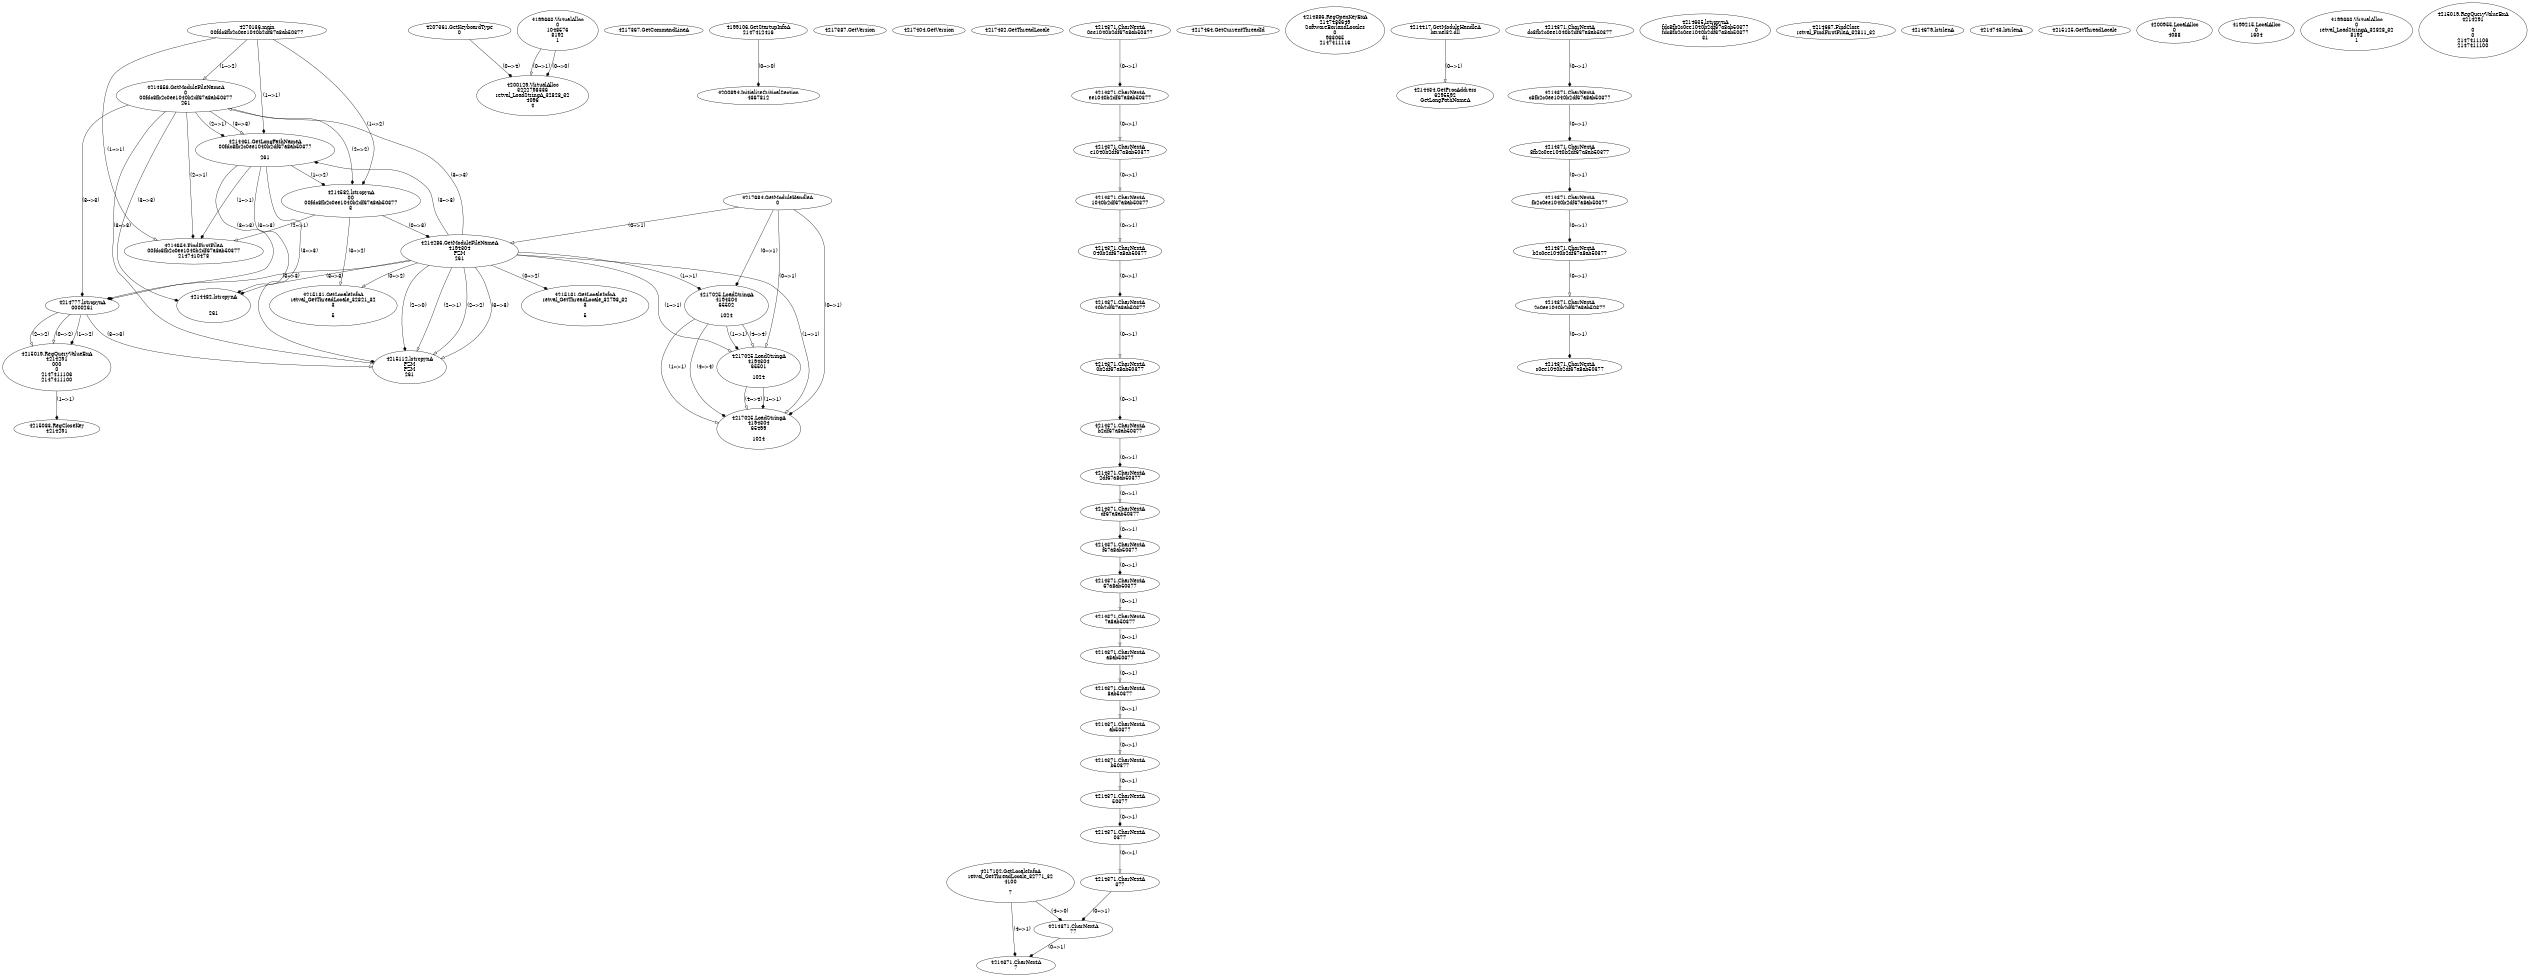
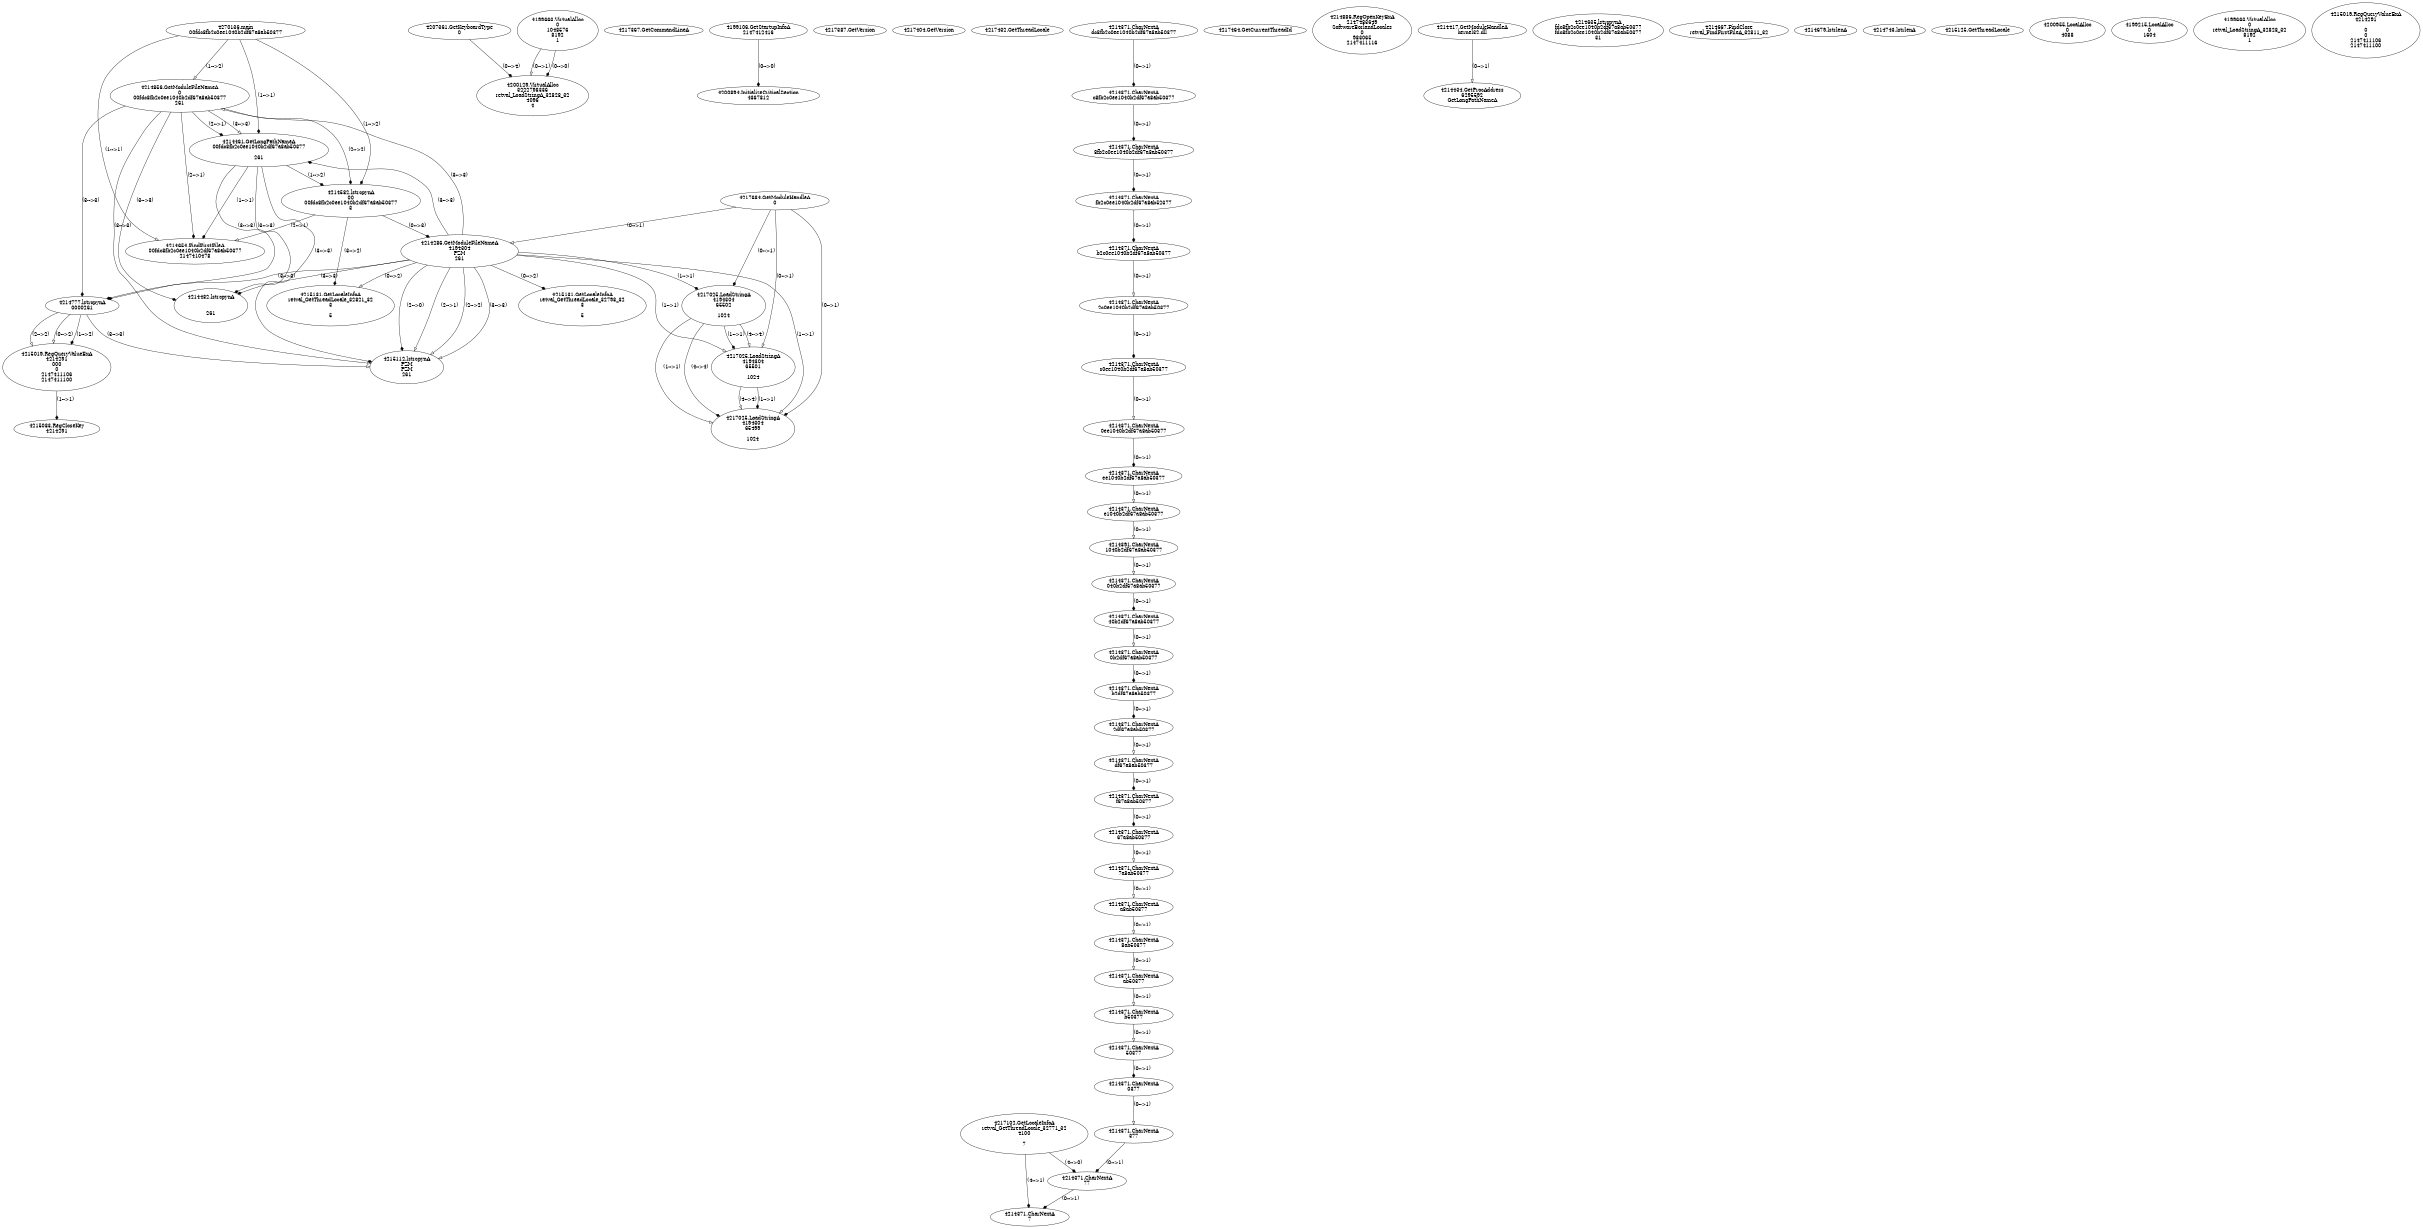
  digraph {
    edge [arrowhead=diamond]
    n1 [label="4270136.main\n00fdc8fb2c0ee1040b2df67a8ab50377"]
    n2 [label="4214856.GetModuleFileNameA\n0\n00fdc8fb2c0ee1040b2df67a8ab50377\n261"]
    n3 [label="4214461.GetLongPathNameA\n00fdc8fb2c0ee1040b2df67a8ab50377\n\n261"]
    n4 [label="4214582.lstrcpynA\n00\n00fdc8fb2c0ee1040b2df67a8ab50377\n3"]
    n5 [label="4214654.FindFirstFileA\n00fdc8fb2c0ee1040b2df67a8ab50377\n2147410478"]
    n6 [label="4214777.lstrcpynA\n0000261"]
    n7 [label="4215112.lstrcpynA\nPZM\nPZM\n261"]
    n8 [label="4214482.lstrcpynA\n\n\n261"]
    n9 [label="4214286.GetModuleFileNameA\n4194304\nPZM\n261"]
    n10 [label="4215131.GetLocaleInfoA\nretval_GetThreadLocale_32821_32\n3\n\n5"]
    n11 [label="4217684.GetModuleHandleA\n0"]
    n12 [label="4217025.LoadStringA\n4194304\n65502\n\n1024"]
    n13 [label="4217025.LoadStringA\n4194304\n65501\n\n1024"]
    n14 [label="4217025.LoadStringA\n4194304\n65499\n\n1024"]
    n15 [label="4215131.GetLocaleInfoA\nretval_GetThreadLocale_32798_32\n3\n\n5"]
    n16 [label="4207361.GetKeyboardType\n0"]
    n17 [label="4200129.VirtualAlloc\n3222798336\nretval_LoadStringA_32828_32\n4096\n4"]
    n18 [label="4217367.GetCommandLineA\n"]
    n19 [label="4199106.GetStartupInfoA\n2147412416"]
    n20 [label="4200894.InitializeCriticalSection\n4367812"]
    n21 [label="4217387.GetVersion\n"]
    n22 [label="4217404.GetVersion\n"]
    n23 [label="4217432.GetThreadLocale\n"]
    n24 [label="4217102.GetLocaleInfoA\nretval_GetThreadLocale_32771_32\n4100\n\n7"]
    n25 [label="4214371.CharNextA\n77"]
    n26 [label="4214371.CharNextA\n7"]
    n27 [label="4217464.GetCurrentThreadId\n"]
    n28 [label="4215019.RegQueryValueExA\n4214291\n000\n0\n2147411106\n2147411100"]
    n29 [label="4214886.RegOpenKeyExA\n2147483649\nSoftware\Borland\Locales\n0\n983065\n2147411116"]
    n30 [label="4214417.GetModuleHandleA\nkernel32.dll"]
    n31 [label="4214434.GetProcAddress\n6295592\nGetLongPathNameA"]
    n32 [label="4214371.CharNextA\ndc8fb2c0ee1040b2df67a8ab50377"]
    n33 [label="4214371.CharNextA\nc8fb2c0ee1040b2df67a8ab50377"]
    n34 [label="4214371.CharNextA\n8fb2c0ee1040b2df67a8ab50377"]
-   n35 [label="4214371.CharNextA\nfb2c0ee1040b2df67a8ab50377"]
+   n35 [label="4214371.CharNextA\nfb2c0ee1040b2df67a8ab52377"]
    n36 [label="4214371.CharNextA\nb2c0ee1040b2df67a8ab50377"]
    n37 [label="4214371.CharNextA\n2c0ee1040b2df67a8ab50377"]
    n38 [label="4214371.CharNextA\nc0ee1040b2df67a8ab50377"]
    n39 [label="4214371.CharNextA\n0ee1040b2df67a8ab50377"]
    n40 [label="4214371.CharNextA\nee1040b2df67a8ab50377"]
    n41 [label="4214371.CharNextA\ne1040b2df67a8ab50377"]
-   n42 [label="4214371.CharNextA\n1040b2df67a8ab50377"]
+   n42 [label="4214391.CharNextA\n1040b2df67a8ab50377"]
    n43 [label="4214371.CharNextA\n040b2df67a8ab50377"]
    n44 [label="4214371.CharNextA\n40b2df67a8ab50377"]
    n45 [label="4214371.CharNextA\n0b2df67a8ab50377"]
    n46 [label="4214371.CharNextA\nb2df67a8ab50377"]
    n47 [label="4214371.CharNextA\n2df67a8ab50377"]
    n48 [label="4214371.CharNextA\ndf67a8ab50377"]
    n49 [label="4214371.CharNextA\nf67a8ab50377"]
    n50 [label="4214371.CharNextA\n67a8ab50377"]
    n51 [label="4214371.CharNextA\n7a8ab50377"]
    n52 [label="4214371.CharNextA\na8ab50377"]
    n53 [label="4214371.CharNextA\n8ab50377"]
    n54 [label="4214371.CharNextA\nab50377"]
    n55 [label="4214371.CharNextA\nb50377"]
    n56 [label="4214371.CharNextA\n50377"]
    n57 [label="4214371.CharNextA\n0377"]
    n58 [label="4214371.CharNextA\n377"]
    n59 [label="4214635.lstrcpynA\nfdc8fb2c0ee1040b2df67a8ab50377\nfdc8fb2c0ee1040b2df67a8ab50377\n31"]
    n60 [label="4214667.FindClose\nretval_FindFirstFileA_32811_32"]
    n61 [label="4214679.lstrlenA\n"]
    n62 [label="4214743.lstrlenA\n"]
    n63 [label="4215083.RegCloseKey\n4214291"]
    n64 [label="4215125.GetThreadLocale\n"]
    n65 [label="4200955.LocalAlloc\n0\n4088"]
    n66 [label="4199663.VirtualAlloc\n0\n1048576\n8192\n1"]
    n67 [label="4199215.LocalAlloc\n0\n1604"]
    n68 [label="4199663.VirtualAlloc\n0\nretval_LoadStringA_32828_32\n8192\n1"]
    n69 [label="4215019.RegQueryValueExA\n4214291\n\n0\n0\n2147411106\n2147411100"]
    n1 -> n2 [arrowhead=onormal label="(1-->2)"]
    n1 -> n3 [label="(1-->1)"]
    n1 -> n4 [label="(1-->2)"]
    n1 -> n5 [arrowhead=onormal label="(1-->1)"]
    n2 -> n3 [label="(2-->1)"]
    n2 -> n3 [arrowhead=onormal label="(3-->3)"]
    n2 -> n4 [label="(2-->2)"]
    n2 -> n5 [label="(2-->1)"]
    n2 -> n6 [label="(3-->3)"]
    n2 -> n7 [arrowhead=onormal label="(3-->3)"]
    n2 -> n8 [label="(3-->3)"]
    n3 -> n4 [label="(1-->2)"]
    n3 -> n5 [label="(1-->1)"]
    n3 -> n6 [label="(3-->3)"]
    n3 -> n7 [label="(3-->3)"]
    n3 -> n8 [label="(3-->3)"]
    n4 -> n5 [arrowhead=onormal label="(2-->1)"]
    n4 -> n9 [label="(0-->3)"]
-   n4 -> n10 [arrowhead=onormal label="(3-->2)"]
+   n4 -> n10 [label="(3-->2)"]
    n6 -> n7 [arrowhead=onormal label="(3-->3)"]
    n6 -> n28 [label="(1-->2)"]
    n6 -> n28 [arrowhead=onormal label="(2-->2)"]
    n6 -> n28 [arrowhead=onormal label="(0-->2)"]
    n9 -> n2 [arrowhead=onormal label="(3-->3)"]
    n9 -> n3 [label="(3-->3)"]
    n9 -> n6 [label="(3-->3)"]
    n9 -> n7 [arrowhead=onormal label="(2-->1)"]
    n9 -> n7 [arrowhead=onormal label="(2-->2)"]
    n9 -> n7 [arrowhead=onormal label="(3-->3)"]
    n9 -> n7 [label="(2-->0)"]
    n9 -> n8 [label="(3-->3)"]
    n9 -> n10 [arrowhead=onormal label="(0-->2)"]
    n9 -> n12 [label="(1-->1)"]
    n9 -> n13 [arrowhead=onormal label="(1-->1)"]
    n9 -> n14 [arrowhead=onormal label="(1-->1)"]
    n9 -> n15 [label="(0-->2)"]
    n11 -> n9 [arrowhead=onormal label="(0-->1)"]
    n11 -> n12 [label="(0-->1)"]
    n11 -> n13 [arrowhead=onormal label="(0-->1)"]
    n11 -> n14 [label="(0-->1)"]
    n12 -> n13 [label="(1-->1)"]
    n12 -> n13 [arrowhead=onormal label="(4-->4)"]
    n12 -> n14 [arrowhead=onormal label="(1-->1)"]
    n12 -> n14 [label="(4-->4)"]
    n13 -> n14 [label="(1-->1)"]
    n13 -> n14 [arrowhead=onormal label="(4-->4)"]
    n16 -> n17 [label="(0-->4)"]
    n19 -> n20 [label="(0-->0)"]
    n24 -> n25 [label="(4-->0)"]
    n24 -> n26 [label="(4-->1)"]
    n25 -> n26 [label="(0-->1)"]
    n28 -> n63 [label="(1-->1)"]
    n30 -> n31 [arrowhead=onormal label="(0-->1)"]
    n32 -> n33 [label="(0-->1)"]
    n33 -> n34 [label="(0-->1)"]
    n34 -> n35 [label="(0-->1)"]
    n35 -> n36 [label="(0-->1)"]
    n36 -> n37 [arrowhead=onormal label="(0-->1)"]
    n37 -> n38 [label="(0-->1)"]
+   n38 -> n39 [arrowhead=onormal label="(0-->1)"]
    n39 -> n40 [label="(0-->1)"]
    n40 -> n41 [arrowhead=onormal label="(0-->1)"]
    n41 -> n42 [arrowhead=onormal label="(0-->1)"]
    n42 -> n43 [arrowhead=onormal label="(0-->1)"]
    n43 -> n44 [label="(0-->1)"]
    n44 -> n45 [arrowhead=onormal label="(0-->1)"]
    n45 -> n46 [label="(0-->1)"]
    n46 -> n47 [label="(0-->1)"]
    n47 -> n48 [arrowhead=onormal label="(0-->1)"]
    n48 -> n49 [label="(0-->1)"]
    n49 -> n50 [label="(0-->1)"]
    n50 -> n51 [arrowhead=onormal label="(0-->1)"]
    n51 -> n52 [arrowhead=onormal label="(0-->1)"]
    n52 -> n53 [arrowhead=onormal label="(0-->1)"]
    n53 -> n54 [arrowhead=onormal label="(0-->1)"]
    n54 -> n55 [arrowhead=onormal label="(0-->1)"]
    n55 -> n56 [arrowhead=onormal label="(0-->1)"]
    n56 -> n57 [label="(0-->1)"]
    n57 -> n58 [arrowhead=onormal label="(0-->1)"]
    n58 -> n25 [label="(0-->1)"]
    n66 -> n17 [arrowhead=onormal label="(0-->1)"]
    n66 -> n17 [label="(0-->0)"]
  }
